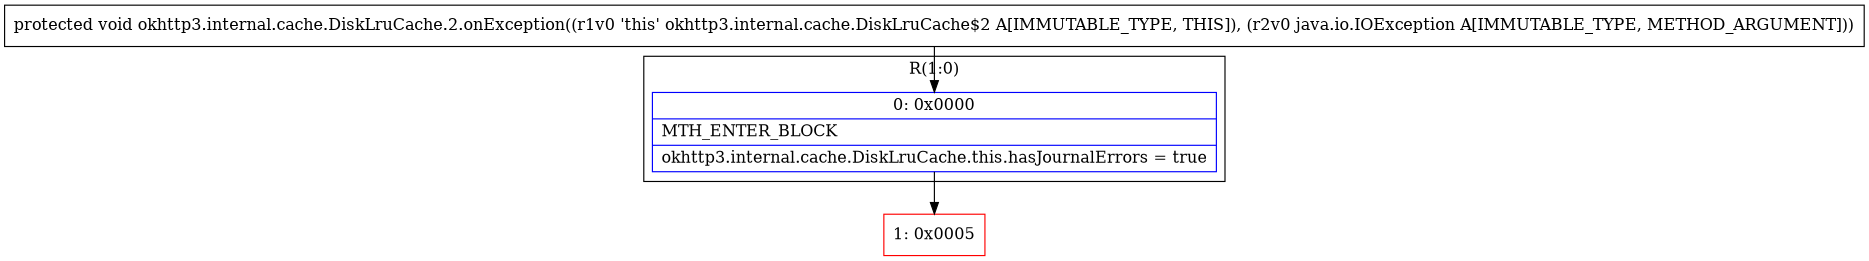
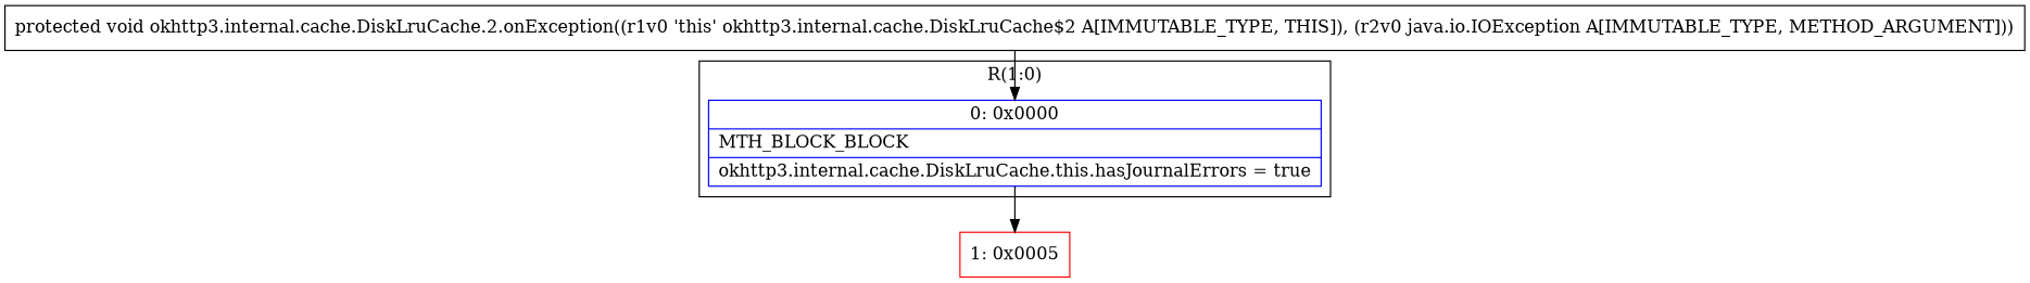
  digraph {
    node [shape=record]
-   n1 [color=blue label="{0\:\ 0x0000|MTH_ENTER_BLOCK\l|okhttp3.internal.cache.DiskLruCache.this.hasJournalErrors = true\l}"]
+   n1 [color=blue label="{0\:\ 0x0000|MTH_BLOCK_BLOCK\l|okhttp3.internal.cache.DiskLruCache.this.hasJournalErrors = true\l}"]
    n2 [color=red label="{1\:\ 0x0005}"]
    n3 [label="{protected void okhttp3.internal.cache.DiskLruCache.2.onException((r1v0 'this' okhttp3.internal.cache.DiskLruCache$2 A[IMMUTABLE_TYPE, THIS]), (r2v0 java.io.IOException A[IMMUTABLE_TYPE, METHOD_ARGUMENT])) }"]
    subgraph cluster_1 {
      label="R(1:0)"
      n1
    }
    n1 -> n2
    n3 -> n1
  }
